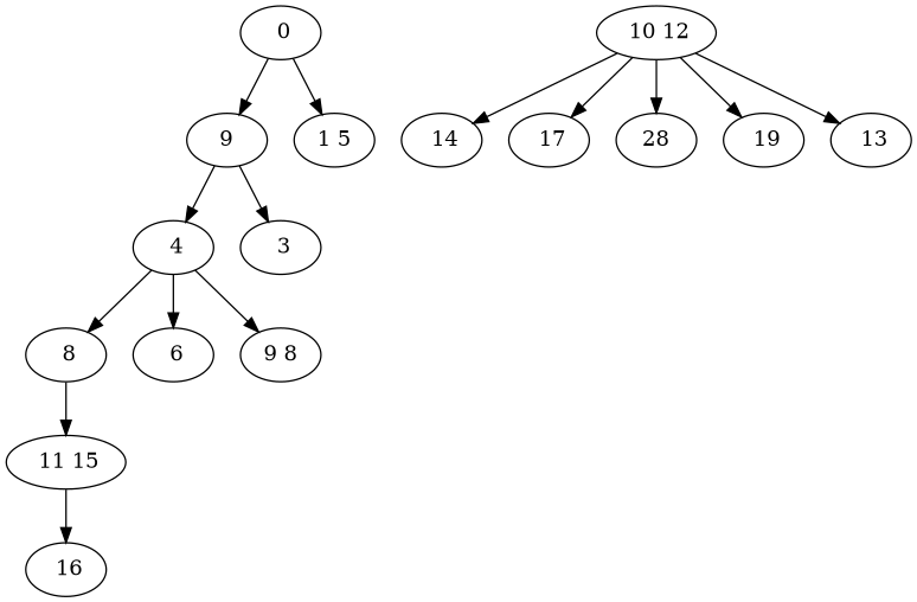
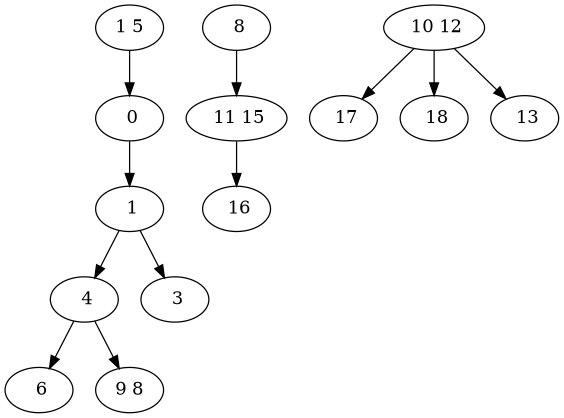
  digraph {
    " 0"
-   " 1" [label=9]
+   " 1"
    n3 [label="1 5"]
    " 4"
    " 3"
    " 8"
    " 6"
    n8 [label="9 8"]
    " 11 15"
    " 16"
    " 10 12"
-   " 14"
    " 17"
-   " 18" [label=28]
-   " 19"
+   " 18"
    " 13"
    " 0" -> " 1"
-   " 0" -> n3
+   n3 -> " 0"
    " 1" -> " 4"
    " 1" -> " 3"
-   " 4" -> " 8"
    " 4" -> " 6"
    " 4" -> n8
    " 8" -> " 11 15"
    " 11 15" -> " 16"
-   " 10 12" -> " 14"
    " 10 12" -> " 17"
    " 10 12" -> " 18"
-   " 10 12" -> " 19"
    " 10 12" -> " 13"
  }
